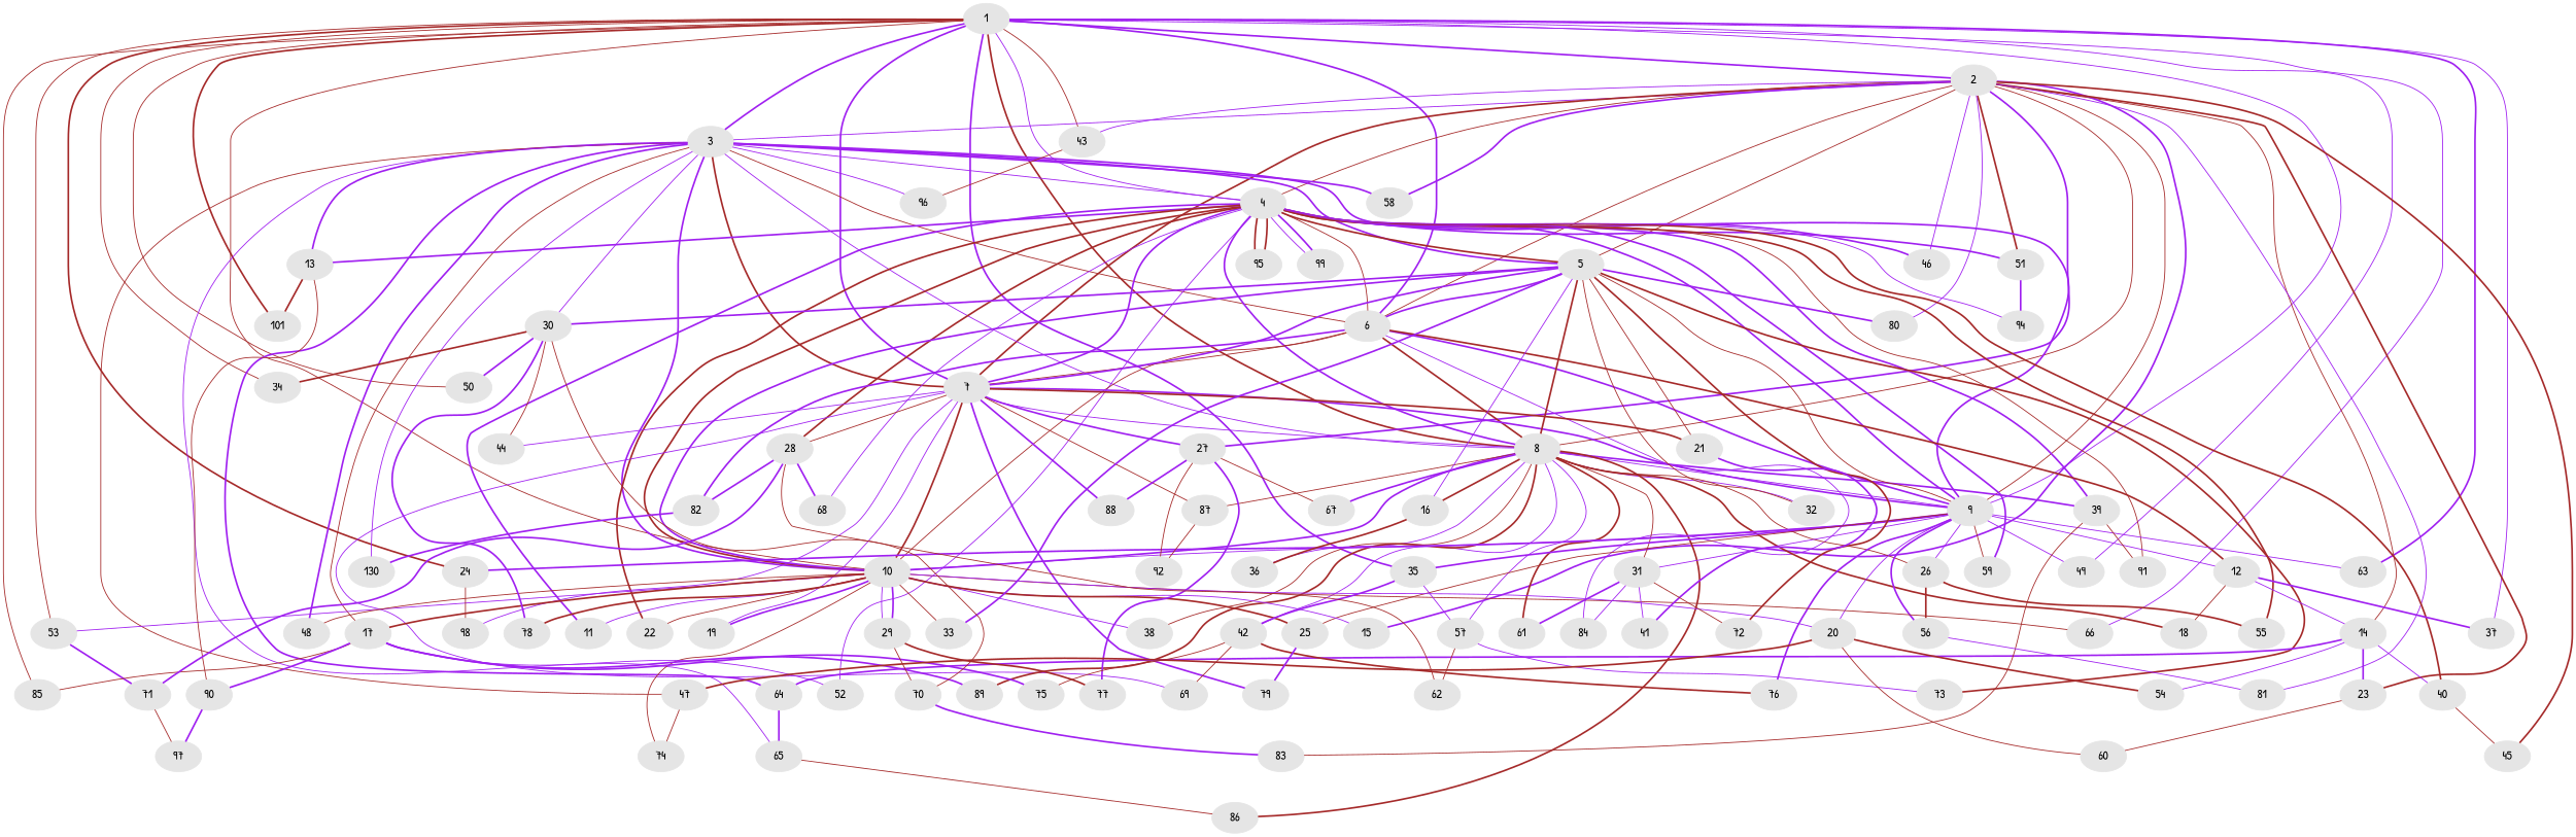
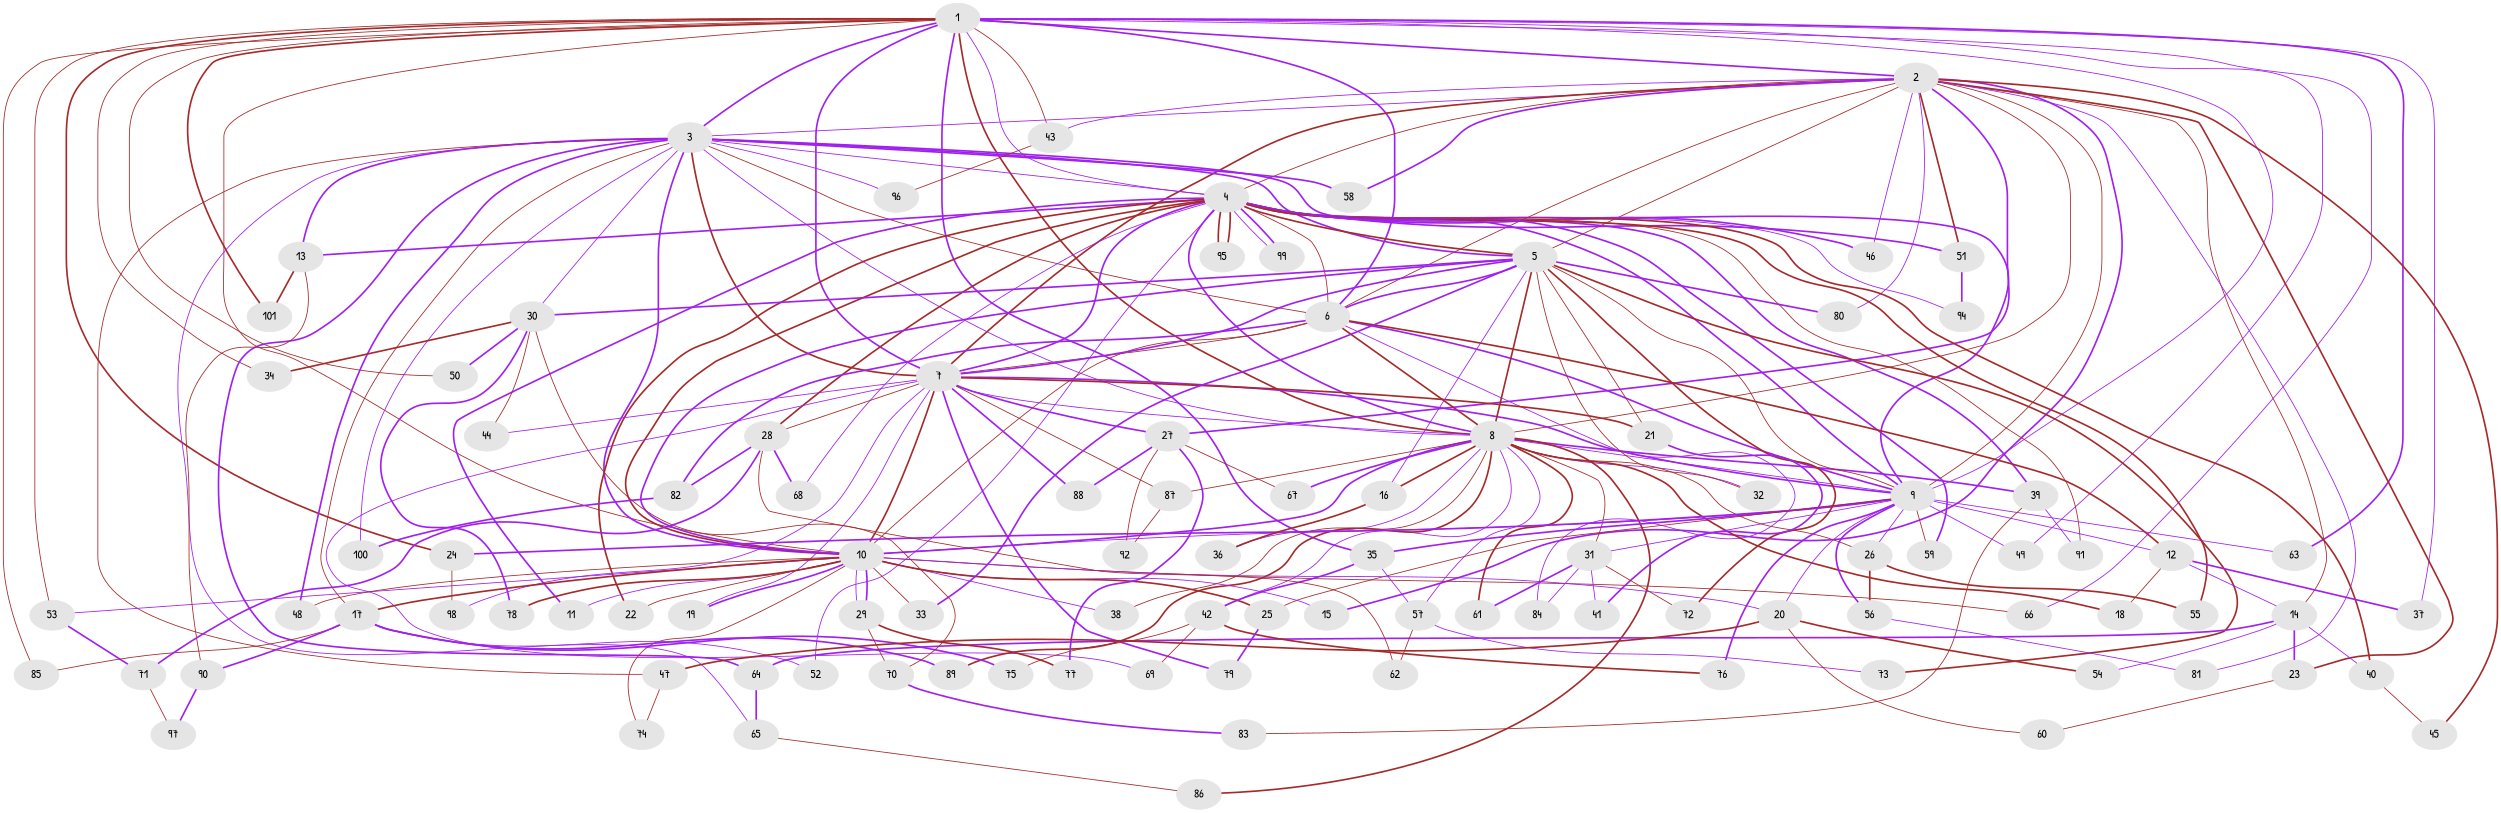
  graph {
    fontname="Patrick Hand"
    node [color=gray90 fontname="Patrick Hand" style=filled]
    edge [color=purple fontname="Patrick Hand" style=solid]
    1
    2
    3
    4
    6
    7
    8
    9
    10
    24
    34
    35
    37
    43
    49
    50
    53
    63
    66
    85
    101
    5
    14
    15
    23
    27
    45
    46
    51
    58
    80
    81
    13
    17
    30
    47
    48
    64
    65
    96
-   100 [label=130]
+   100
    11
    22
    28
    39
    40
    52
    55
    59
    68
    91
    94
    95
    99
    16
    21
    32
    33
    72
    73
    12
    82
    84
    19
    44
    69
    79
    87
    88
    98
    18
    26
    31
    36
    38
    42
    57
    61
    67
    86
    89
    20
    25
    56
    76
    29
    74
    78
    71
    54
    60
    77
    92
    90
    75
    70
    62
    83
    41
    97
    1 -- 2 [style=bold]
    1 -- 3 [style=bold]
    1 -- 4
    1 -- 6 [style=bold]
    1 -- 7 [style=bold]
    1 -- 8 [color=brown style=bold]
    1 -- 9
    1 -- 10 [color=brown]
    1 -- 24 [color=brown style=bold]
    1 -- 34 [color=brown]
    1 -- 35 [style=bold]
    1 -- 37
    1 -- 43 [color=brown]
    1 -- 49
    1 -- 50 [color=brown]
    1 -- 53 [color=brown]
    1 -- 63 [style=bold]
    1 -- 66
    1 -- 85 [color=brown]
    1 -- 101 [color=brown style=bold]
    2 -- 3
    2 -- 4 [color=brown]
    2 -- 6 [color=brown]
    2 -- 7 [color=brown style=bold]
    2 -- 8 [color=brown]
    2 -- 9 [color=brown]
    2 -- 43
    2 -- 5 [color=brown]
    2 -- 14 [color=brown]
    2 -- 15 [style=bold]
    2 -- 23 [color=brown style=bold]
    2 -- 27 [style=bold]
    2 -- 45 [color=brown style=bold]
    2 -- 46
    2 -- 51 [color=brown style=bold]
    2 -- 58 [style=bold]
    2 -- 80
    2 -- 81
    3 -- 4
    3 -- 6 [color=brown]
    3 -- 7 [color=brown style=bold]
    3 -- 8
    3 -- 9 [style=bold]
    3 -- 10 [style=bold]
    3 -- 5 [style=bold]
    3 -- 58 [style=bold]
    3 -- 13 [style=bold]
    3 -- 17 [color=brown]
    3 -- 30
    3 -- 47 [color=brown]
    3 -- 48 [style=bold]
    3 -- 64 [style=bold]
    3 -- 65
    3 -- 96
    3 -- 100
    4 -- 6 [color=brown]
    4 -- 7 [style=bold]
    4 -- 8 [style=bold]
    4 -- 9 [style=bold]
    4 -- 10 [color=brown style=bold]
    4 -- 5 [color=brown style=bold]
    4 -- 46 [style=bold]
    4 -- 51 [style=bold]
    4 -- 13 [style=bold]
    4 -- 11 [style=bold]
    4 -- 22 [color=brown style=bold]
    4 -- 28 [color=brown style=bold]
    4 -- 39 [style=bold]
    4 -- 40 [color=brown style=bold]
    4 -- 52
    4 -- 55 [color=brown style=bold]
    4 -- 59 [style=bold]
    4 -- 68
    4 -- 91 [color=brown]
    4 -- 94
    4 -- 95 [color=brown style=bold]
    4 -- 95 [color=brown style=bold]
    4 -- 99
    4 -- 99 [style=bold]
    6 -- 7 [color=brown]
    6 -- 8 [color=brown style=bold]
    6 -- 9 [style=bold]
    6 -- 10 [color=brown]
    6 -- 12 [color=brown style=bold]
    6 -- 82 [style=bold]
    6 -- 84
    7 -- 8
    7 -- 9 [style=bold]
    7 -- 10 [color=brown style=bold]
    7 -- 27 [style=bold]
    7 -- 28 [color=brown]
    7 -- 21 [color=brown style=bold]
    7 -- 19
    7 -- 44
    7 -- 69
    7 -- 79 [style=bold]
    7 -- 87 [color=brown]
    7 -- 88 [style=bold]
    7 -- 98
    8 -- 9
    8 -- 10 [style=bold]
    8 -- 39 [style=bold]
    8 -- 16 [color=brown style=bold]
    8 -- 32
    8 -- 87 [color=brown]
    8 -- 18 [color=brown style=bold]
    8 -- 26 [color=brown]
    8 -- 31 [color=brown]
    8 -- 36
    8 -- 38 [color=brown]
    8 -- 42
    8 -- 57
    8 -- 61 [color=brown style=bold]
    8 -- 67 [style=bold]
    8 -- 86 [color=brown style=bold]
    8 -- 89 [color=brown style=bold]
    9 -- 10
    9 -- 24 [style=bold]
    9 -- 35 [style=bold]
    9 -- 49
    9 -- 63
    9 -- 59 [color=brown]
    9 -- 12
    9 -- 26
    9 -- 31
    9 -- 20
    9 -- 25 [color=brown]
    9 -- 56 [style=bold]
    9 -- 76 [style=bold]
    10 -- 53
    10 -- 66 [color=brown]
    10 -- 15
    10 -- 17 [color=brown style=bold]
    10 -- 48 [color=brown]
    10 -- 11
    10 -- 22 [color=brown]
    10 -- 33 [color=brown]
    10 -- 19 [style=bold]
    10 -- 38
    10 -- 20
    10 -- 25 [color=brown style=bold]
    10 -- 29
    10 -- 29 [style=bold]
    10 -- 74 [color=brown]
    10 -- 78 [color=brown style=bold]
    24 -- 98 [color=brown]
    35 -- 42 [style=bold]
    35 -- 57
    43 -- 96 [color=brown]
    53 -- 71 [style=bold]
    5 -- 6 [style=bold]
    5 -- 7 [style=bold]
    5 -- 8 [color=brown style=bold]
    5 -- 9 [color=brown]
    5 -- 10 [style=bold]
    5 -- 80 [style=bold]
    5 -- 30 [style=bold]
    5 -- 16
    5 -- 21 [color=brown]
    5 -- 32 [color=brown]
    5 -- 33 [style=bold]
    5 -- 72 [color=brown style=bold]
    5 -- 73 [color=brown style=bold]
    14 -- 23 [style=bold]
    14 -- 64 [style=bold]
    14 -- 40
    14 -- 54
    23 -- 60 [color=brown]
    27 -- 88 [style=bold]
    27 -- 67 [color=brown]
    27 -- 77 [style=bold]
    27 -- 92 [color=brown]
    51 -- 94 [style=bold]
    13 -- 101 [color=brown style=bold]
    13 -- 90 [color=brown]
    17 -- 85 [color=brown]
    17 -- 52
    17 -- 89 [style=bold]
    17 -- 90 [style=bold]
    17 -- 75 [style=bold]
    30 -- 34 [color=brown style=bold]
    30 -- 50 [style=bold]
    30 -- 44 [color=brown]
    30 -- 78 [style=bold]
    30 -- 70 [color=brown]
    47 -- 74 [color=brown]
    64 -- 65 [style=bold]
    65 -- 86 [color=brown]
    28 -- 68 [style=bold]
    28 -- 82 [style=bold]
    28 -- 71 [style=bold]
    28 -- 62 [color=brown]
-   39 -- 91 [color=brown]
+   39 -- 91
    39 -- 83 [color=brown]
    40 -- 45 [color=brown]
    16 -- 36 [color=brown style=bold]
    21 -- 41 [style=bold]
    12 -- 37 [style=bold]
    12 -- 14
    12 -- 18 [color=brown]
    82 -- 100 [style=bold]
    87 -- 92 [color=brown]
    26 -- 55 [color=brown style=bold]
    26 -- 56 [color=brown style=bold]
    31 -- 72 [color=brown]
    31 -- 84
    31 -- 61 [style=bold]
    31 -- 41
    42 -- 69 [color=brown]
    42 -- 76 [color=brown style=bold]
    42 -- 75 [color=brown]
    57 -- 73
    57 -- 62 [color=brown]
    20 -- 47 [color=brown style=bold]
    20 -- 54 [color=brown style=bold]
    20 -- 60 [color=brown]
    25 -- 79 [style=bold]
    56 -- 81
    29 -- 77 [color=brown style=bold]
    29 -- 70 [color=brown]
    71 -- 97 [color=brown]
    90 -- 97 [style=bold]
    70 -- 83 [style=bold]
  }
